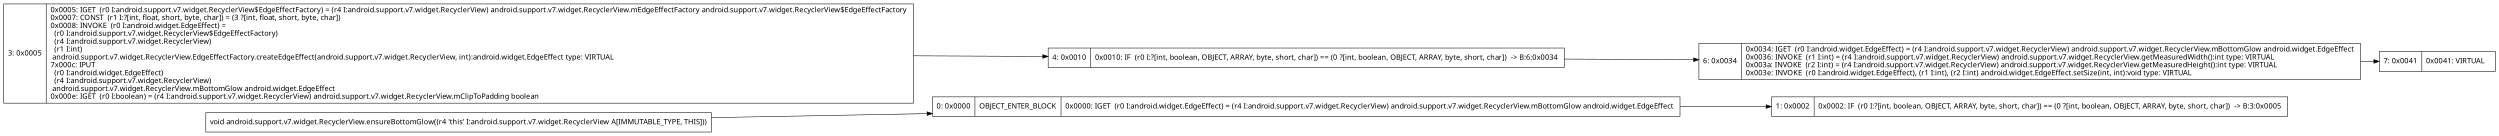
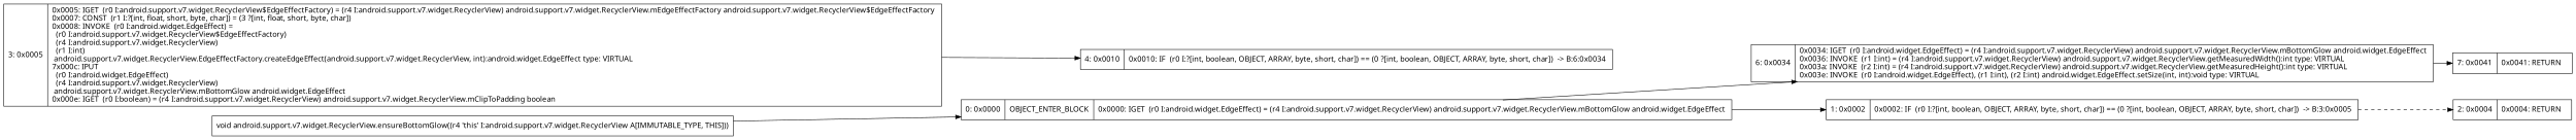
  digraph {
    fontname="Noto Sans"
    rankdir=LR
    node [fontname="Noto Sans" shape=record]
    edge [fontname="Noto Sans"]
    n1 [label="{0\:\ 0x0000|OBJECT_ENTER_BLOCK\l|0x0000: IGET  (r0 I:android.widget.EdgeEffect) = (r4 I:android.support.v7.widget.RecyclerView) android.support.v7.widget.RecyclerView.mBottomGlow android.widget.EdgeEffect \l}"]
    n2 [label="{1\:\ 0x0002|0x0002: IF  (r0 I:?[int, boolean, OBJECT, ARRAY, byte, short, char]) == (0 ?[int, boolean, OBJECT, ARRAY, byte, short, char])  \-\> B:3:0x0005 \l}"]
+   n3 [label="{2\:\ 0x0004|0x0004: RETURN   \l}"]
    n4 [label="{3\:\ 0x0005|0x0005: IGET  (r0 I:android.support.v7.widget.RecyclerView$EdgeEffectFactory) = (r4 I:android.support.v7.widget.RecyclerView) android.support.v7.widget.RecyclerView.mEdgeEffectFactory android.support.v7.widget.RecyclerView$EdgeEffectFactory \l0x0007: CONST  (r1 I:?[int, float, short, byte, char]) = (3 ?[int, float, short, byte, char]) \l0x0008: INVOKE  (r0 I:android.widget.EdgeEffect) = \l  (r0 I:android.support.v7.widget.RecyclerView$EdgeEffectFactory)\l  (r4 I:android.support.v7.widget.RecyclerView)\l  (r1 I:int)\l android.support.v7.widget.RecyclerView.EdgeEffectFactory.createEdgeEffect(android.support.v7.widget.RecyclerView, int):android.widget.EdgeEffect type: VIRTUAL \l7x000c: IPUT  \l  (r0 I:android.widget.EdgeEffect)\l  (r4 I:android.support.v7.widget.RecyclerView)\l android.support.v7.widget.RecyclerView.mBottomGlow android.widget.EdgeEffect \l0x000e: IGET  (r0 I:boolean) = (r4 I:android.support.v7.widget.RecyclerView) android.support.v7.widget.RecyclerView.mClipToPadding boolean \l}"]
    n5 [label="{4\:\ 0x0010|0x0010: IF  (r0 I:?[int, boolean, OBJECT, ARRAY, byte, short, char]) == (0 ?[int, boolean, OBJECT, ARRAY, byte, short, char])  \-\> B:6:0x0034 \l}"]
    n6 [label="{6\:\ 0x0034|0x0034: IGET  (r0 I:android.widget.EdgeEffect) = (r4 I:android.support.v7.widget.RecyclerView) android.support.v7.widget.RecyclerView.mBottomGlow android.widget.EdgeEffect \l0x0036: INVOKE  (r1 I:int) = (r4 I:android.support.v7.widget.RecyclerView) android.support.v7.widget.RecyclerView.getMeasuredWidth():int type: VIRTUAL \l0x003a: INVOKE  (r2 I:int) = (r4 I:android.support.v7.widget.RecyclerView) android.support.v7.widget.RecyclerView.getMeasuredHeight():int type: VIRTUAL \l0x003e: INVOKE  (r0 I:android.widget.EdgeEffect), (r1 I:int), (r2 I:int) android.widget.EdgeEffect.setSize(int, int):void type: VIRTUAL \l}"]
-   n7 [label="{7\:\ 0x0041|0x0041: VIRTUAL   \l}"]
+   n7 [label="{7\:\ 0x0041|0x0041: RETURN   \l}"]
    n8 [label="{void android.support.v7.widget.RecyclerView.ensureBottomGlow((r4 'this' I:android.support.v7.widget.RecyclerView A[IMMUTABLE_TYPE, THIS])) }"]
    n1 -> n2
+   n2 -> n3 [style=dashed]
    n4 -> n5
-   n5 -> n6
+   n1 -> n6
    n6 -> n7
    n8 -> n1
  }
